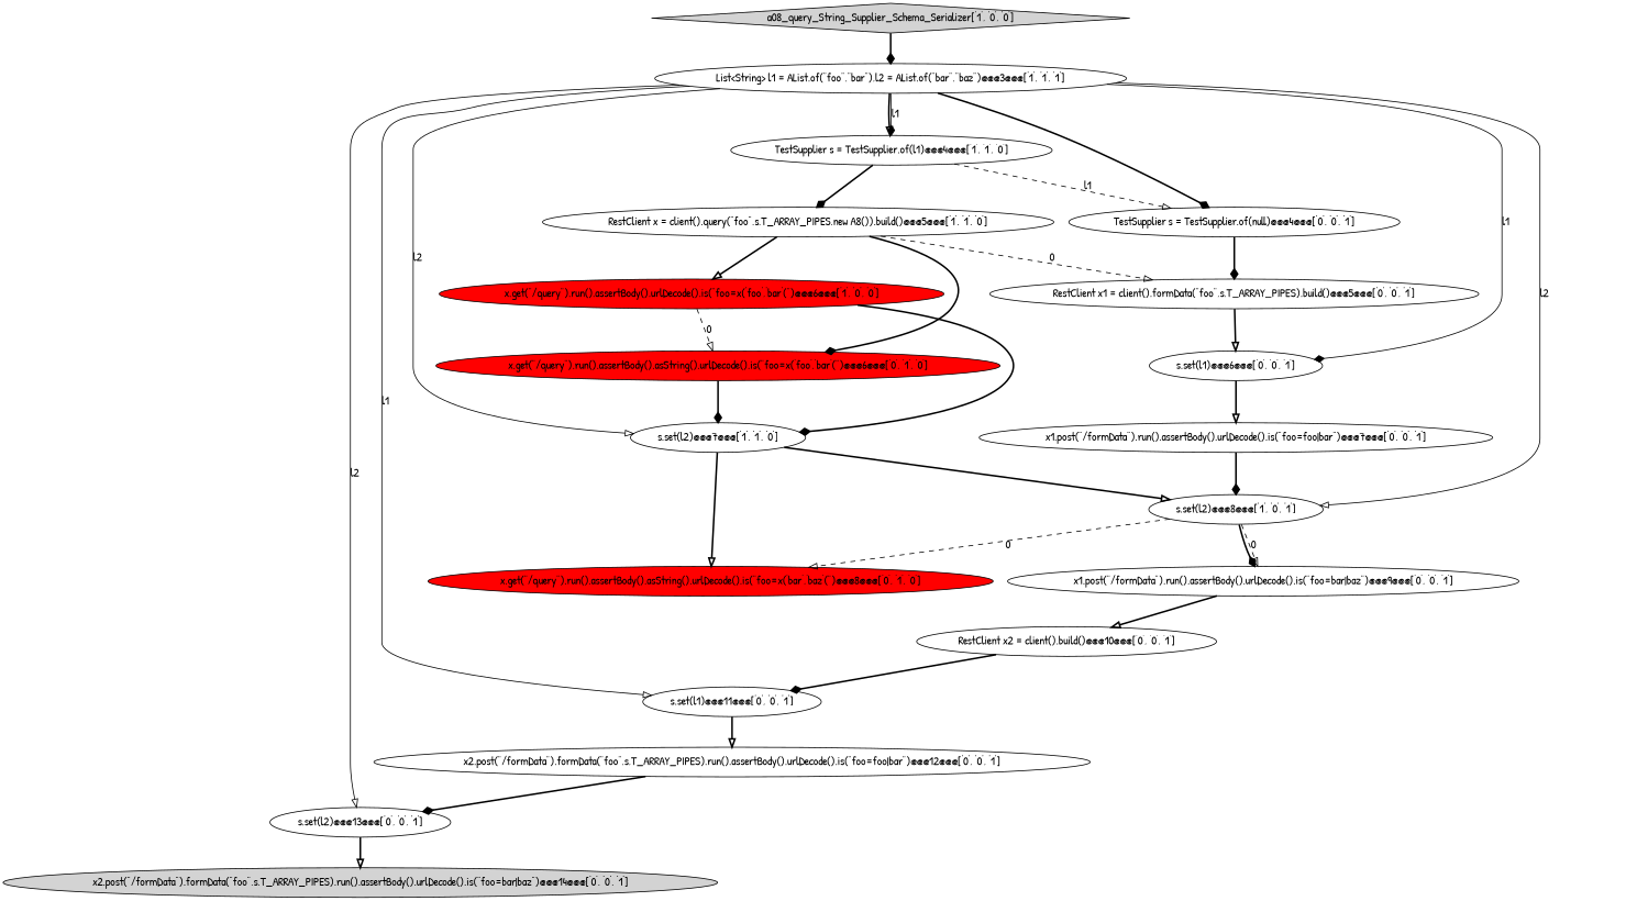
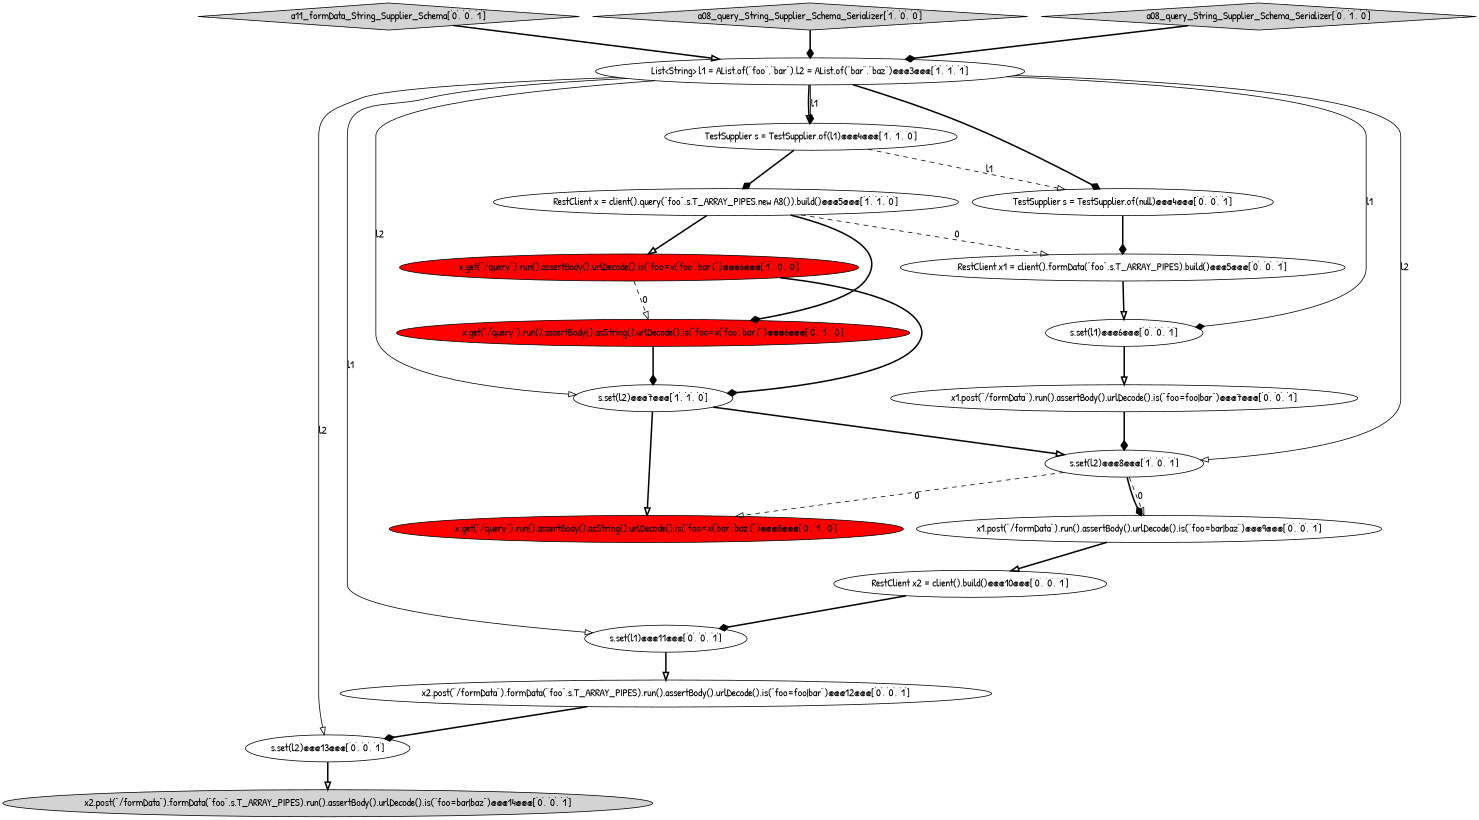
  digraph {
    fontname="Patrick Hand"
    node [fillcolor=white fontname="Patrick Hand" shape=ellipse style=filled]
    edge [arrowhead=onormal fontname="Patrick Hand" style=bold]
    n1 [fillcolor=red label="x.get(\"/query\").run().assertBody().asString().urlDecode().is(\"foo=x('foo','bar'(\")@@@6@@@['0', '1', '0']"]
    n2 [label="s.set(l2)@@@7@@@['1', '1', '0']"]
    n3 [label="s.set(l2)@@@8@@@['1', '0', '1']"]
    n4 [fillcolor=red label="x.get(\"/query\").run().assertBody().asString().urlDecode().is(\"foo=x('bar','baz'(\")@@@8@@@['0', '1', '0']"]
+   n5 [fillcolor=lightgray label="a11_formData_String_Supplier_Schema['0', '0', '1']" shape=diamond]
    n6 [label="List<String> l1 = AList.of(\"foo\",\"bar\"),l2 = AList.of(\"bar\",\"baz\")@@@3@@@['1', '1', '1']"]
    n7 [label="s.set(l1)@@@6@@@['0', '0', '1']"]
    n8 [label="s.set(l2)@@@13@@@['0', '0', '1']"]
    n9 [label="TestSupplier s = TestSupplier.of(null)@@@4@@@['0', '0', '1']"]
    n10 [label="s.set(l1)@@@11@@@['0', '0', '1']"]
    n11 [label="TestSupplier s = TestSupplier.of(l1)@@@4@@@['1', '1', '0']"]
    n12 [fillcolor=red label="x.get(\"/query\").run().assertBody().urlDecode().is(\"foo=x('foo','bar'(\")@@@6@@@['1', '0', '0']"]
    n13 [label="RestClient x1 = client().formData(\"foo\",s,T_ARRAY_PIPES).build()@@@5@@@['0', '0', '1']"]
    n14 [label="x1.post(\"/formData\").run().assertBody().urlDecode().is(\"foo=foo|bar\")@@@7@@@['0', '0', '1']"]
    n15 [label="x2.post(\"/formData\").formData(\"foo\",s,T_ARRAY_PIPES).run().assertBody().urlDecode().is(\"foo=foo|bar\")@@@12@@@['0', '0', '1']"]
    n16 [fillcolor=lightgray label="x2.post(\"/formData\").formData(\"foo\",s,T_ARRAY_PIPES).run().assertBody().urlDecode().is(\"foo=bar|baz\")@@@14@@@['0', '0', '1']"]
    n17 [label="x1.post(\"/formData\").run().assertBody().urlDecode().is(\"foo=bar|baz\")@@@9@@@['0', '0', '1']"]
    n18 [label="RestClient x = client().query(\"foo\",s,T_ARRAY_PIPES,new A8()).build()@@@5@@@['1', '1', '0']"]
    n19 [label="RestClient x2 = client().build()@@@10@@@['0', '0', '1']"]
    n20 [fillcolor=lightgray label="a08_query_String_Supplier_Schema_Serializer['1', '0', '0']" shape=diamond]
+   n21 [fillcolor=lightgray label="a08_query_String_Supplier_Schema_Serializer['0', '1', '0']" shape=diamond]
    n1 -> n2 [arrowhead=diamond]
    n2 -> n3
    n2 -> n4
    n3 -> n4 [label=0 style=dashed]
    n3 -> n17 [label=0 style=dashed]
    n3 -> n17 [arrowhead=diamond]
+   n5 -> n6
    n6 -> n2 [label=l2 style=solid]
    n6 -> n3 [label=l2 style=solid]
    n6 -> n7 [arrowhead=diamond label=l1 style=solid]
    n6 -> n8 [label=l2 style=solid]
    n6 -> n9 [arrowhead=diamond]
    n6 -> n10 [label=l1 style=solid]
    n6 -> n11 [arrowhead=diamond label=l1 style=solid]
    n6 -> n11
    n7 -> n14
    n8 -> n16
    n9 -> n13 [arrowhead=diamond]
    n10 -> n15
    n11 -> n9 [label=l1 style=dashed]
    n11 -> n18 [arrowhead=diamond]
    n12 -> n1 [label=0 style=dashed]
    n12 -> n2 [arrowhead=diamond]
    n13 -> n7
    n14 -> n3 [arrowhead=diamond]
    n15 -> n8 [arrowhead=diamond]
    n17 -> n19
    n18 -> n1 [arrowhead=diamond]
    n18 -> n12
    n18 -> n13 [label=0 style=dashed]
    n19 -> n10 [arrowhead=diamond]
    n20 -> n6 [arrowhead=diamond]
+   n21 -> n6 [arrowhead=diamond]
  }
